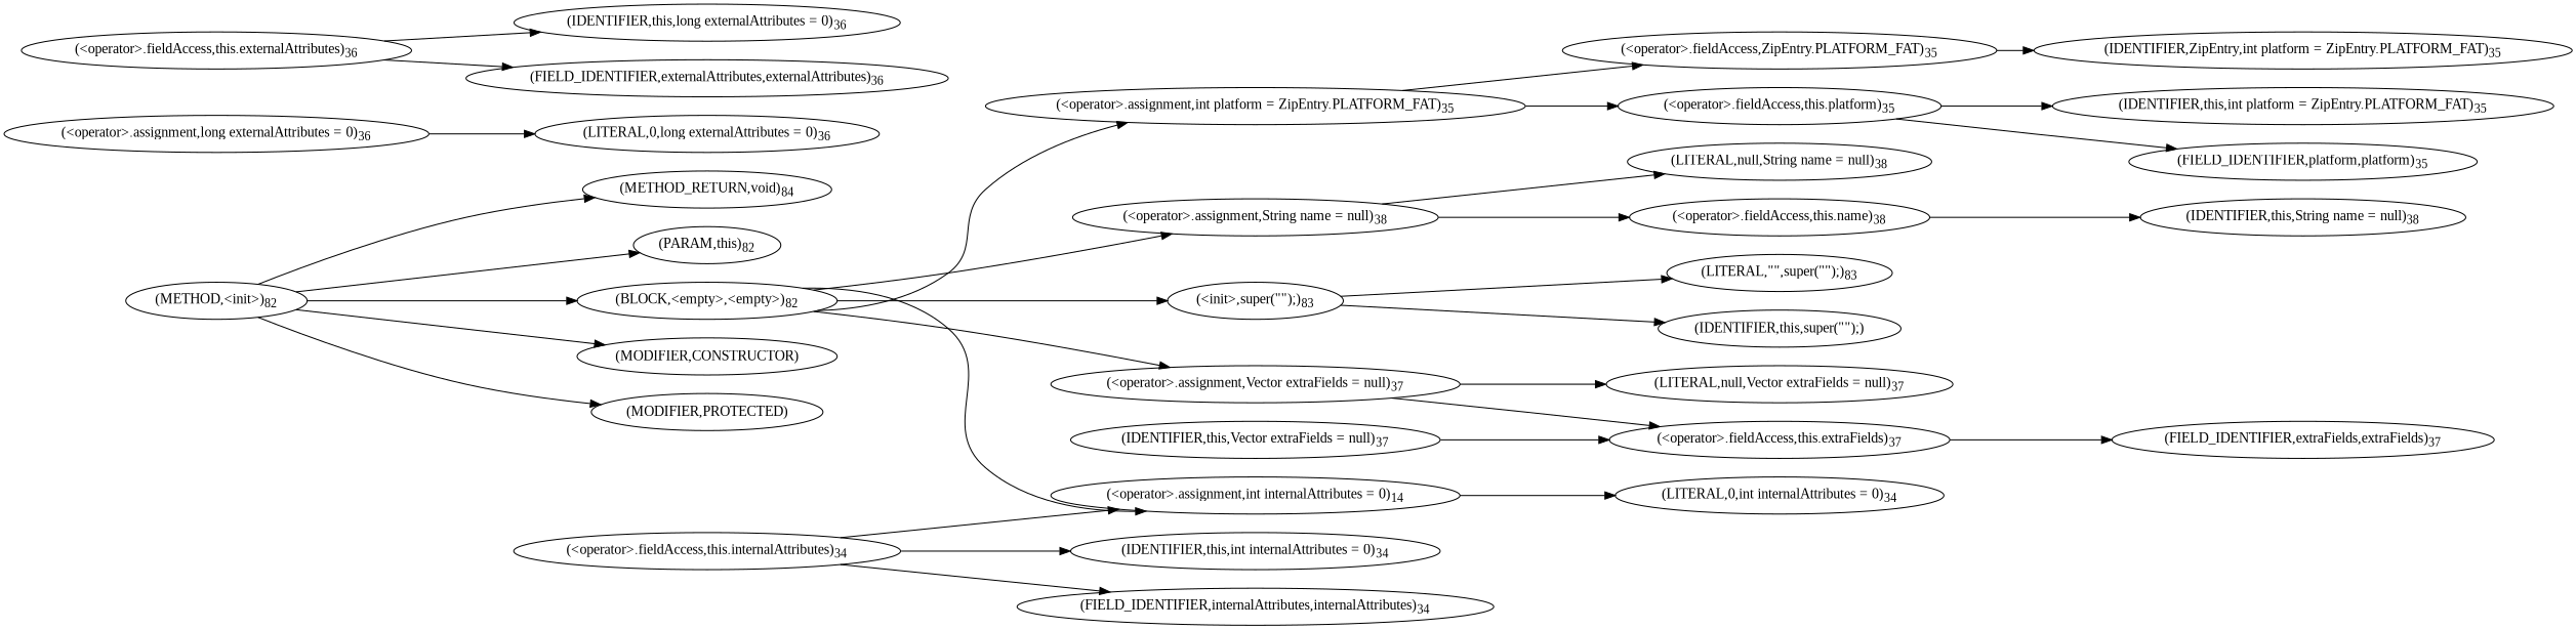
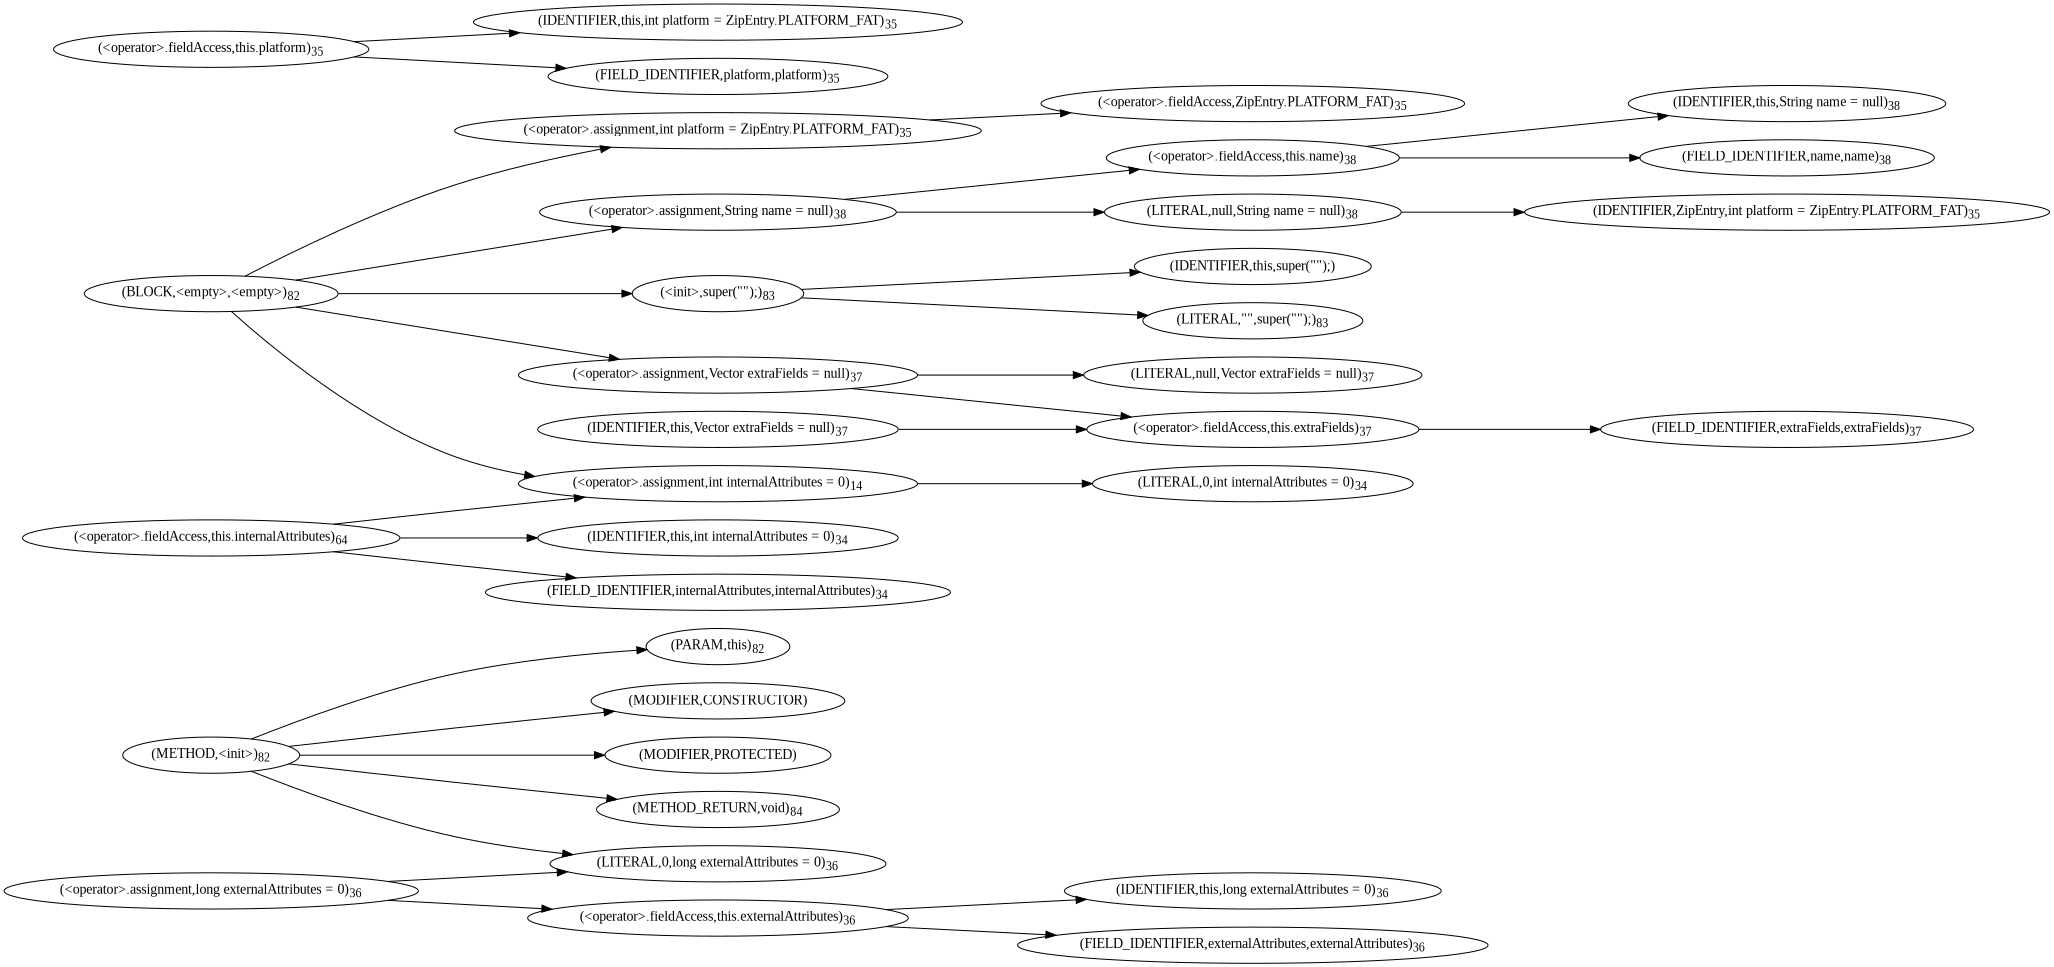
  digraph {
    fontname="Liberation Serif"
    rankdir=LR
    node [fontname="Liberation Serif"]
    edge [fontname="Liberation Serif"]
    n1 [label=<(METHOD,&lt;init&gt;)<SUB>82</SUB>>]
    n2 [label=<(PARAM,this)<SUB>82</SUB>>]
    n3 [label=<(BLOCK,&lt;empty&gt;,&lt;empty&gt;)<SUB>82</SUB>>]
    n4 [label=<(MODIFIER,CONSTRUCTOR)>]
    n5 [label=<(MODIFIER,PROTECTED)>]
    n6 [label=<(METHOD_RETURN,void)<SUB>84</SUB>>]
    n7 [label=<(&lt;operator&gt;.assignment,int internalAttributes = 0)<SUB>14</SUB>>]
    n8 [label=<(&lt;operator&gt;.assignment,int platform = ZipEntry.PLATFORM_FAT)<SUB>35</SUB>>]
    n9 [label=<(&lt;operator&gt;.assignment,Vector extraFields = null)<SUB>37</SUB>>]
    n10 [label=<(&lt;operator&gt;.assignment,String name = null)<SUB>38</SUB>>]
    n11 [label=<(&lt;init&gt;,super(&quot;&quot;);)<SUB>83</SUB>>]
    n12 [label=<(LITERAL,0,int internalAttributes = 0)<SUB>34</SUB>>]
    n13 [label=<(&lt;operator&gt;.fieldAccess,this.platform)<SUB>35</SUB>>]
    n14 [label=<(&lt;operator&gt;.fieldAccess,ZipEntry.PLATFORM_FAT)<SUB>35</SUB>>]
    n15 [label=<(&lt;operator&gt;.assignment,long externalAttributes = 0)<SUB>36</SUB>>]
    n16 [label=<(&lt;operator&gt;.fieldAccess,this.externalAttributes)<SUB>36</SUB>>]
    n17 [label=<(LITERAL,0,long externalAttributes = 0)<SUB>36</SUB>>]
    n18 [label=<(&lt;operator&gt;.fieldAccess,this.extraFields)<SUB>37</SUB>>]
    n19 [label=<(LITERAL,null,Vector extraFields = null)<SUB>37</SUB>>]
    n20 [label=<(&lt;operator&gt;.fieldAccess,this.name)<SUB>38</SUB>>]
    n21 [label=<(LITERAL,null,String name = null)<SUB>38</SUB>>]
    n22 [label=<(IDENTIFIER,this,super(&quot;&quot;);)>]
    n23 [label=<(LITERAL,&quot;&quot;,super(&quot;&quot;);)<SUB>83</SUB>>]
-   n24 [label=<(&lt;operator&gt;.fieldAccess,this.internalAttributes)<SUB>34</SUB>>]
+   n24 [label=<(&lt;operator&gt;.fieldAccess,this.internalAttributes)<SUB>64</SUB>>]
    n25 [label=<(IDENTIFIER,this,int internalAttributes = 0)<SUB>34</SUB>>]
    n26 [label=<(FIELD_IDENTIFIER,internalAttributes,internalAttributes)<SUB>34</SUB>>]
    n27 [label=<(IDENTIFIER,this,int platform = ZipEntry.PLATFORM_FAT)<SUB>35</SUB>>]
    n28 [label=<(FIELD_IDENTIFIER,platform,platform)<SUB>35</SUB>>]
    n29 [label=<(IDENTIFIER,ZipEntry,int platform = ZipEntry.PLATFORM_FAT)<SUB>35</SUB>>]
    n30 [label=<(IDENTIFIER,this,long externalAttributes = 0)<SUB>36</SUB>>]
    n31 [label=<(FIELD_IDENTIFIER,externalAttributes,externalAttributes)<SUB>36</SUB>>]
    n32 [label=<(FIELD_IDENTIFIER,extraFields,extraFields)<SUB>37</SUB>>]
    n33 [label=<(IDENTIFIER,this,Vector extraFields = null)<SUB>37</SUB>>]
    n34 [label=<(IDENTIFIER,this,String name = null)<SUB>38</SUB>>]
+   n35 [label=<(FIELD_IDENTIFIER,name,name)<SUB>38</SUB>>]
    n1 -> n2
-   n1 -> n3
+   n1 -> n17
    n1 -> n4
    n1 -> n5
    n1 -> n6
    n3 -> n7
    n3 -> n8
    n3 -> n9
    n3 -> n10
    n3 -> n11
    n7 -> n12
-   n8 -> n13
    n8 -> n14
    n9 -> n18
    n9 -> n19
    n10 -> n20
    n10 -> n21
    n11 -> n22
    n11 -> n23
    n13 -> n27
    n13 -> n28
-   n14 -> n29
+   n21 -> n29
+   n15 -> n16
    n15 -> n17
    n16 -> n30
    n16 -> n31
    n18 -> n32
    n20 -> n34
+   n20 -> n35
    n24 -> n7
    n24 -> n25
    n24 -> n26
    n33 -> n18
  }
